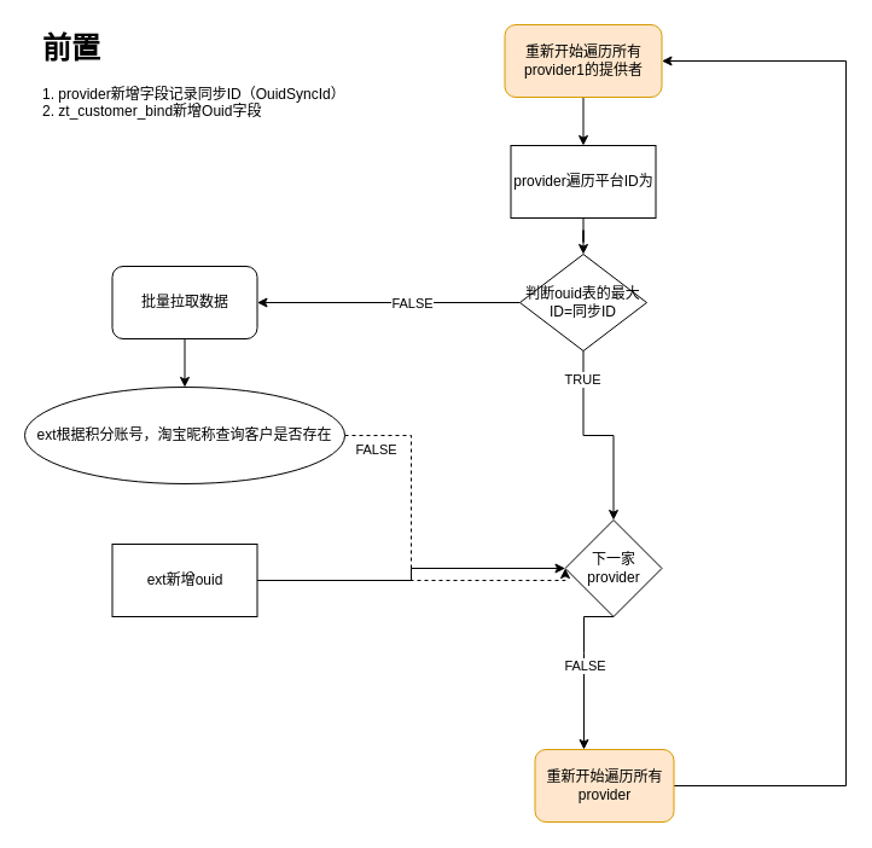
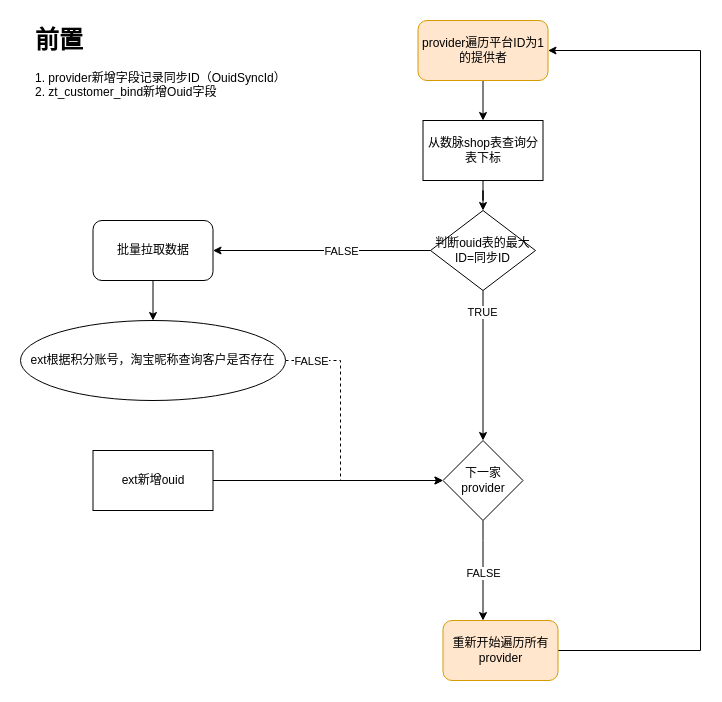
  <mxCell id="0" />
  <mxCell id="1" parent="0" />
  <mxCell id="2" value="" style="edgeStyle=orthogonalEdgeStyle;rounded=0;orthogonalLoop=1;jettySize=auto;html=1;" edge="1" parent="1" source="3" target="5"><mxGeometry relative="1" as="geometry" /></mxCell>
- <mxCell id="3" value="重新开始遍历所有provider1的提供者" style="rounded=1;whiteSpace=wrap;html=1;fillColor=#ffe6cc;strokeColor=#d79b00;" vertex="1" parent="1"><mxGeometry x="417.5" y="20" width="130" height="60" as="geometry" /></mxCell>
+ <mxCell id="3" value="provider遍历平台ID为1的提供者" style="rounded=1;whiteSpace=wrap;html=1;fillColor=#ffe6cc;strokeColor=#d79b00;" vertex="1" parent="1"><mxGeometry x="417.5" y="20" width="130" height="60" as="geometry" /></mxCell>
  <mxCell id="4" value="" style="edgeStyle=orthogonalEdgeStyle;rounded=0;orthogonalLoop=1;jettySize=auto;html=1;" edge="1" parent="1" source="5" target="11"><mxGeometry relative="1" as="geometry" /></mxCell>
- <mxCell id="5" value="provider遍历平台ID为" style="rounded=0;whiteSpace=wrap;html=1;" vertex="1" parent="1"><mxGeometry x="422.5" y="120" width="120" height="60" as="geometry" /></mxCell>
+ <mxCell id="5" value="从数脉shop表查询分表下标" style="rounded=0;whiteSpace=wrap;html=1;" vertex="1" parent="1"><mxGeometry x="422.5" y="120" width="120" height="60" as="geometry" /></mxCell>
  <mxCell id="6" value="&lt;h1&gt;前置&lt;/h1&gt;&lt;div&gt;&lt;/div&gt;&lt;span style=&quot;text-align: center&quot;&gt;1. provider新增字段记录同步ID（OuidSyncId）&lt;br&gt;2. zt_customer_bind新增Ouid字段&lt;br&gt;&lt;/span&gt;" style="text;html=1;strokeColor=none;fillColor=none;spacing=5;spacingTop=-20;whiteSpace=wrap;overflow=hidden;rounded=0;" vertex="1" parent="1"><mxGeometry x="30" y="20" width="260" height="120" as="geometry" /></mxCell>
  <mxCell id="7" value="" style="edgeStyle=orthogonalEdgeStyle;rounded=0;orthogonalLoop=1;jettySize=auto;html=1;" edge="1" parent="1" source="11" target="18"><mxGeometry relative="1" as="geometry" /></mxCell>
  <mxCell id="8" value="FALSE" style="edgeLabel;html=1;align=center;verticalAlign=middle;resizable=0;points=[];" vertex="1" connectable="0" parent="7"><mxGeometry x="-0.294" y="2" relative="1" as="geometry"><mxPoint x="-13" y="-2" as="offset" /></mxGeometry></mxCell>
  <mxCell id="9" style="edgeStyle=orthogonalEdgeStyle;rounded=0;orthogonalLoop=1;jettySize=auto;html=1;entryX=0.5;entryY=0;entryDx=0;entryDy=0;" edge="1" parent="1" source="11" target="16"><mxGeometry relative="1" as="geometry" /></mxCell>
  <mxCell id="10" value="TRUE" style="edgeLabel;html=1;align=center;verticalAlign=middle;resizable=0;points=[];" vertex="1" connectable="0" parent="9"><mxGeometry x="-0.72" y="-1" relative="1" as="geometry"><mxPoint as="offset" /></mxGeometry></mxCell>
  <mxCell id="11" value="判断ouid表的最大ID=同步ID" style="rhombus;whiteSpace=wrap;html=1;" vertex="1" parent="1"><mxGeometry x="430" y="210" width="105" height="80" as="geometry" /></mxCell>
  <mxCell id="12" value="" style="edgeStyle=orthogonalEdgeStyle;rounded=0;orthogonalLoop=1;jettySize=auto;html=1;exitX=0.5;exitY=1;exitDx=0;exitDy=0;" edge="1" parent="1" target="15" source="16"><mxGeometry relative="1" as="geometry"><mxPoint x="365" y="500" as="sourcePoint" /><Array as="points"><mxPoint x="483" y="540" /><mxPoint x="483" y="540" /></Array></mxGeometry></mxCell>
  <mxCell id="13" value="FALSE" style="edgeLabel;html=1;align=center;verticalAlign=middle;resizable=0;points=[];" vertex="1" connectable="0" parent="12"><mxGeometry x="-0.256" y="2" relative="1" as="geometry"><mxPoint x="-2" y="15" as="offset" /></mxGeometry></mxCell>
  <mxCell id="14" style="edgeStyle=orthogonalEdgeStyle;rounded=0;orthogonalLoop=1;jettySize=auto;html=1;entryX=1;entryY=0.5;entryDx=0;entryDy=0;exitX=1;exitY=0.5;exitDx=0;exitDy=0;" edge="1" parent="1" source="15" target="3"><mxGeometry relative="1" as="geometry"><Array as="points"><mxPoint x="700" y="650" /><mxPoint x="700" y="50" /></Array></mxGeometry></mxCell>
  <mxCell id="15" value="重新开始遍历所有provider" style="rounded=1;whiteSpace=wrap;html=1;fillColor=#ffe6cc;strokeColor=#d79b00;" vertex="1" parent="1"><mxGeometry x="442.5" y="620" width="115" height="60" as="geometry" /></mxCell>
- <mxCell id="16" value="&lt;span&gt;下一家provider&lt;/span&gt;" style="rhombus;whiteSpace=wrap;html=1;" vertex="1" parent="1"><mxGeometry x="467.5" y="430" width="80" height="80" as="geometry" /></mxCell>
+ <mxCell id="16" value="&lt;span&gt;下一家provider&lt;/span&gt;" style="rhombus;whiteSpace=wrap;html=1;" vertex="1" parent="1"><mxGeometry x="442.5" y="440" width="80" height="80" as="geometry" /></mxCell>
  <mxCell id="17" value="" style="edgeStyle=orthogonalEdgeStyle;rounded=0;orthogonalLoop=1;jettySize=auto;html=1;" edge="1" parent="1" source="18" target="21"><mxGeometry relative="1" as="geometry" /></mxCell>
  <mxCell id="18" value="批量拉取数据" style="whiteSpace=wrap;html=1;rounded=1;" vertex="1" parent="1"><mxGeometry x="92.5" y="220" width="120" height="60" as="geometry" /></mxCell>
  <mxCell id="19" style="edgeStyle=orthogonalEdgeStyle;rounded=0;orthogonalLoop=1;jettySize=auto;html=1;entryX=0;entryY=0.5;entryDx=0;entryDy=0;dashed=1;" edge="1" parent="1" source="21" target="16"><mxGeometry relative="1" as="geometry"><Array as="points"><mxPoint x="340" y="360" /><mxPoint x="340" y="480" /></Array></mxGeometry></mxCell>
  <mxCell id="20" value="FALSE" style="edgeLabel;html=1;align=center;verticalAlign=middle;resizable=0;points=[];" vertex="1" connectable="0" parent="19"><mxGeometry x="-0.4" y="1" relative="1" as="geometry"><mxPoint x="-31" y="-28" as="offset" /></mxGeometry></mxCell>
  <mxCell id="21" value="&lt;span style=&quot;text-align: left&quot;&gt;ext根据积分账号，淘宝昵称查询客户是否存在&lt;/span&gt;" style="ellipse;whiteSpace=wrap;html=1;" vertex="1" parent="1"><mxGeometry y="320" width="265" height="80" as="geometry" x="20" /></mxCell>
  <mxCell id="22" style="edgeStyle=orthogonalEdgeStyle;rounded=0;orthogonalLoop=1;jettySize=auto;html=1;" edge="1" parent="1" source="23" target="16"><mxGeometry relative="1" as="geometry" /></mxCell>
  <mxCell id="23" value="ext新增ouid" style="rounded=0;whiteSpace=wrap;html=1;" vertex="1" parent="1"><mxGeometry x="92.5" y="450" width="120" height="60" as="geometry" /></mxCell>
